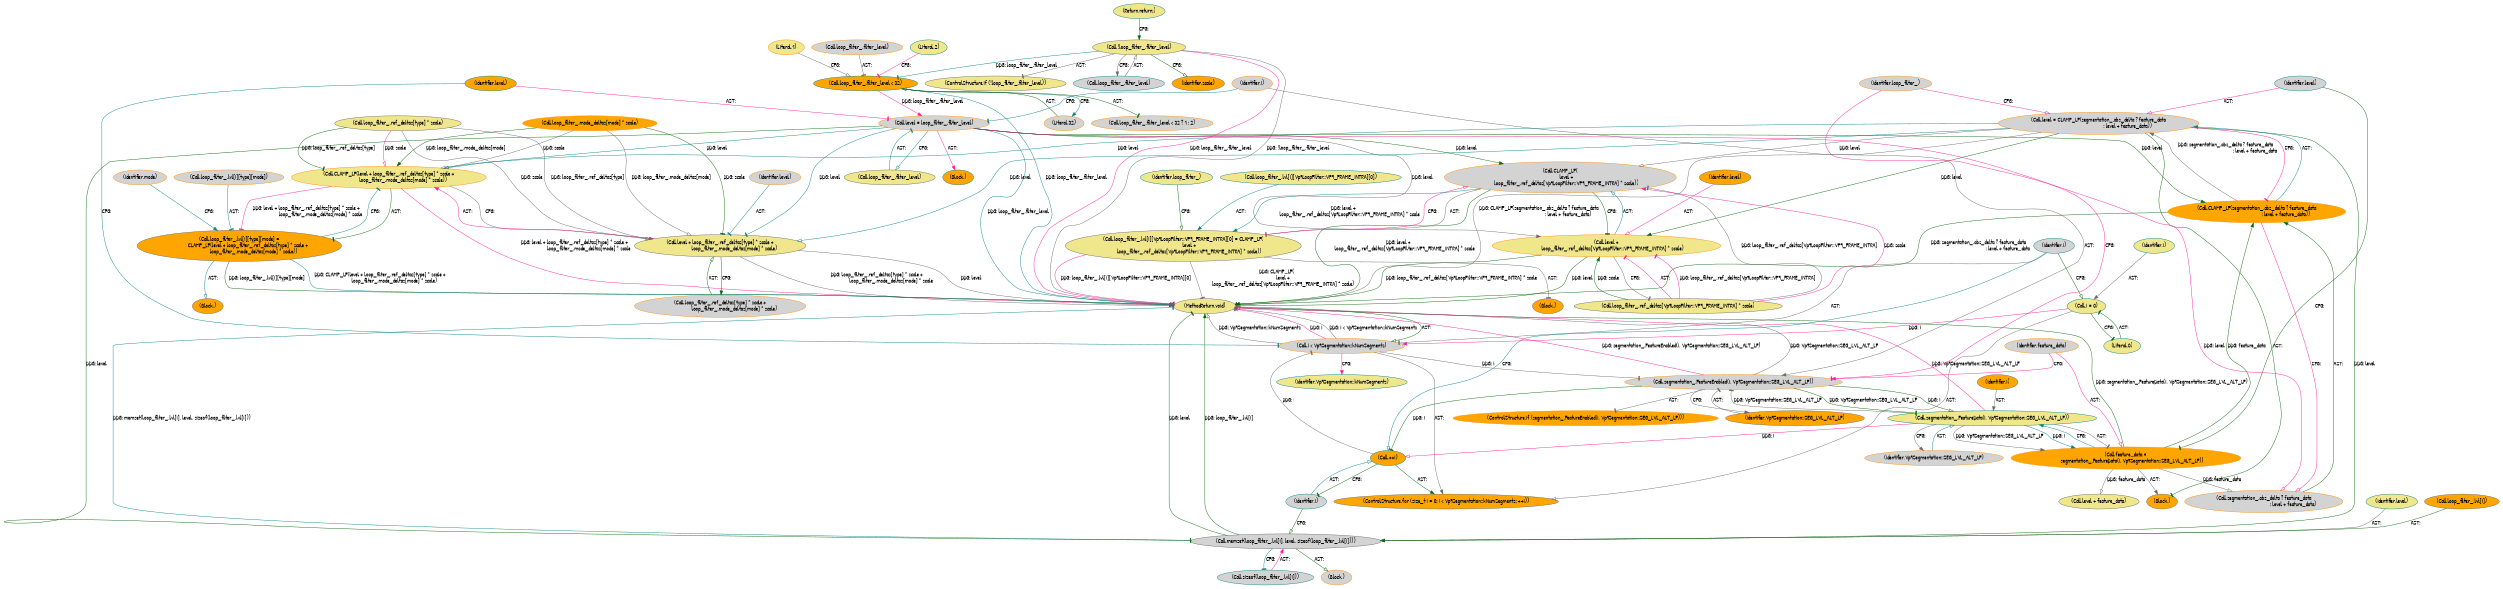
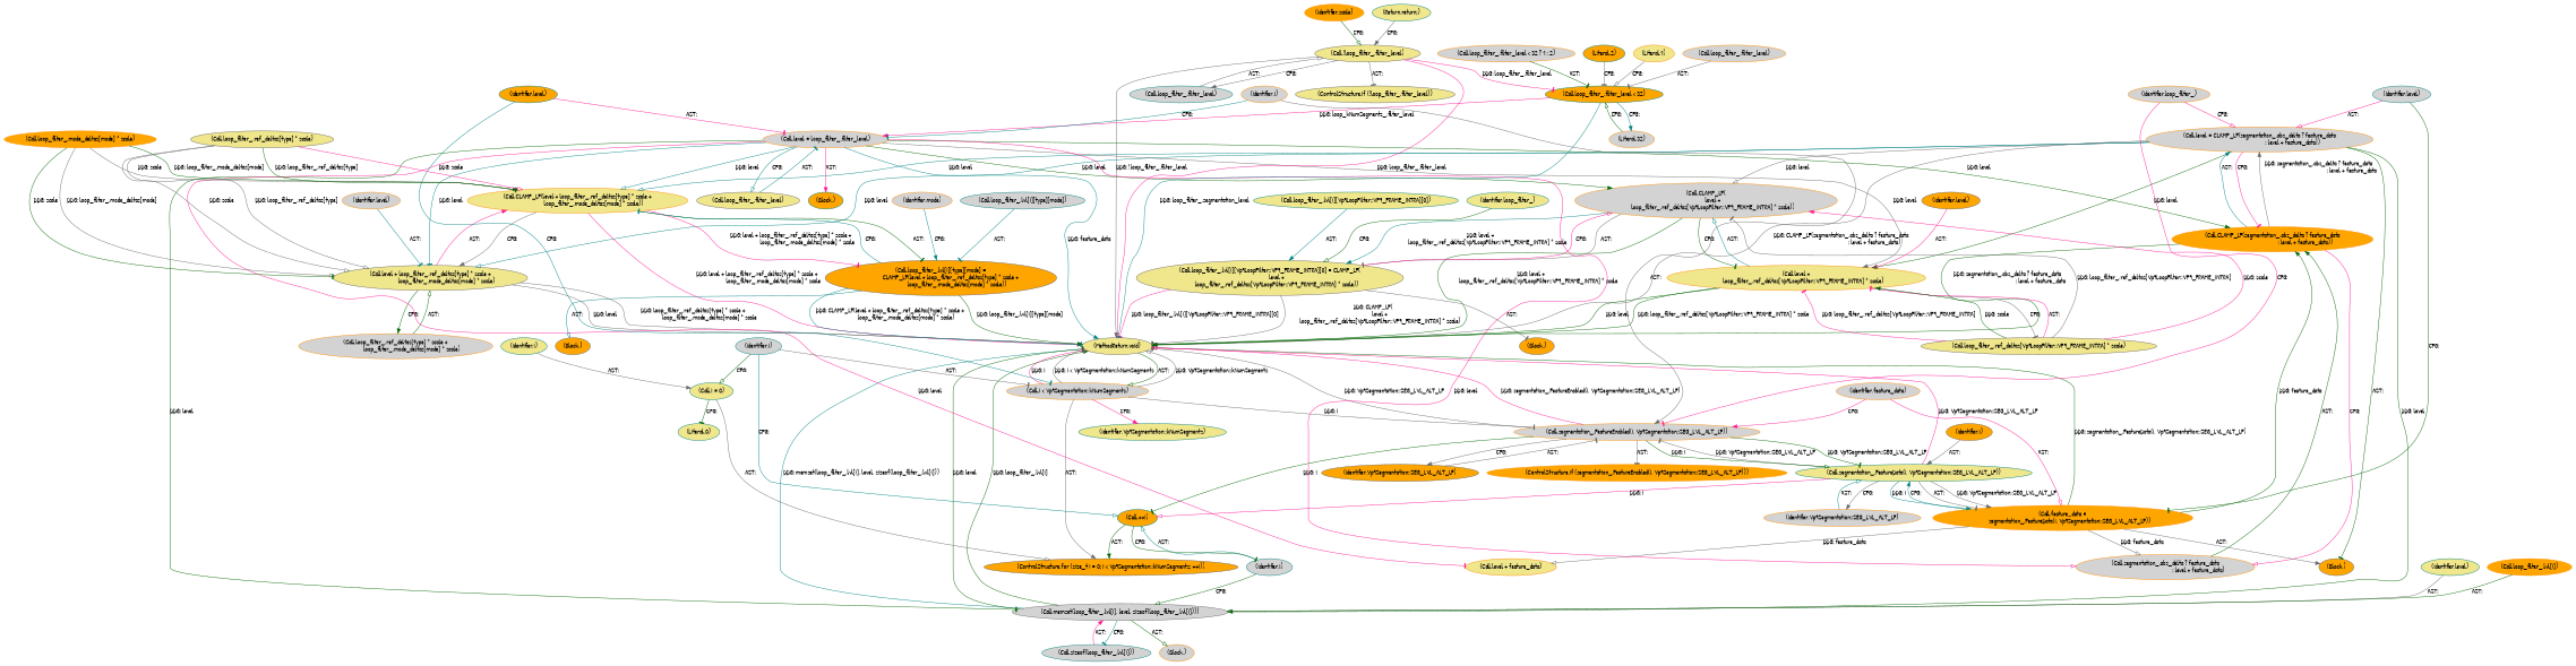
  digraph {
    fontname="Patrick Hand"
    node [color=darkorange fillcolor=lightgrey fontname="Patrick Hand" style=filled]
    edge [arrowhead=tee color=gray40 fontname="Patrick Hand"]
    n1 [label="(Call,level = CLAMP_LF(segmentation_.abs_delta ? feature_data\n                                               : level + feature_data))"]
    n2 [fillcolor=orange label="(Call,CLAMP_LF(segmentation_.abs_delta ? feature_data\n                                               : level + feature_data))"]
    n3 [color=gray40 label="(Call,memset(loop_filter_.lvl[i], level, sizeof(loop_filter_.lvl[i])))"]
    n4 [label="(Call,CLAMP_LF(\n          level +\n          loop_filter_.ref_deltas[Vp9LoopFilter::VP9_FRAME_INTRA] * scale))"]
    n5 [fillcolor=khaki label="(Call,level +\n          loop_filter_.ref_deltas[Vp9LoopFilter::VP9_FRAME_INTRA] * scale)"]
    n6 [fillcolor=khaki label="(Call,CLAMP_LF(level + loop_filter_.ref_deltas[type] * scale +\n                       loop_filter_.mode_deltas[mode] * scale))"]
    n7 [color=gray40 fillcolor=khaki label="(Call,level + loop_filter_.ref_deltas[type] * scale +\n                       loop_filter_.mode_deltas[mode] * scale)"]
    n8 [color=gray40 fillcolor=orange label="(Block,)"]
    n9 [color=gray40 fillcolor=khaki label="(MethodReturn,void)"]
    n10 [label="(Call,segmentation_.abs_delta ? feature_data\n                                               : level + feature_data)"]
    n11 [color=teal label="(Call,sizeof(loop_filter_.lvl[i]))"]
    n12 [label="(Block,)"]
    n13 [color=gray40 fillcolor=khaki label="(Call,loop_filter_.lvl[i][Vp9LoopFilter::VP9_FRAME_INTRA][0] = CLAMP_LF(\n          level +\n          loop_filter_.ref_deltas[Vp9LoopFilter::VP9_FRAME_INTRA] * scale))"]
    n14 [color=gray40 fillcolor=khaki label="(Call,loop_filter_.ref_deltas[Vp9LoopFilter::VP9_FRAME_INTRA] * scale)"]
    n15 [color=gray40 fillcolor=orange label="(Call,loop_filter_.lvl[i][type][mode] =\n              CLAMP_LF(level + loop_filter_.ref_deltas[type] * scale +\n                       loop_filter_.mode_deltas[mode] * scale))"]
    n16 [label="(Call,loop_filter_.ref_deltas[type] * scale +\n                       loop_filter_.mode_deltas[mode] * scale)"]
    n17 [label="(Call,i < Vp9Segmentation::kNumSegments)"]
    n18 [fillcolor=orange label="(Call,feature_data =\n          segmentation_.FeatureData(i, Vp9Segmentation::SEG_LVL_ALT_LF))"]
    n19 [color=teal fillcolor=khaki label="(Call,segmentation_.FeatureData(i, Vp9Segmentation::SEG_LVL_ALT_LF))"]
-   n20 [color=gray40 fillcolor=khaki label="(Call,level + feature_data)"]
+   n20 [fillcolor=khaki label="(Call,level + feature_data)"]
    n21 [label="(Call,segmentation_.FeatureEnabled(i, Vp9Segmentation::SEG_LVL_ALT_LF))"]
    n22 [color=teal fillcolor=orange label="(Call,++i)"]
    n23 [label="(Identifier,Vp9Segmentation::SEG_LVL_ALT_LF)"]
    n24 [color=gray40 fillcolor=orange label="(Identifier,Vp9Segmentation::SEG_LVL_ALT_LF)"]
    n25 [fillcolor=orange label="(ControlStructure,if (segmentation_.FeatureEnabled(i, Vp9Segmentation::SEG_LVL_ALT_LF)))"]
    n26 [color=gray40 fillcolor=orange label="(ControlStructure,for (size_t i = 0; i < Vp9Segmentation::kNumSegments; ++i))"]
    n27 [color=teal label="(Identifier,i)"]
    n28 [color=teal fillcolor=khaki label="(Identifier,Vp9Segmentation::kNumSegments)"]
    n29 [color=teal fillcolor=khaki label="(Call,i = 0)"]
    n30 [color=teal fillcolor=khaki label="(Literal,0)"]
    n31 [label="(Call,level = loop_filter_.filter_level)"]
    n32 [color=gray40 fillcolor=khaki label="(Call,loop_filter_.filter_level)"]
    n33 [color=teal fillcolor=orange label="(Block,)"]
    n34 [color=teal fillcolor=orange label="(Call,loop_filter_.filter_level < 32)"]
    n35 [label="(Literal,32)"]
    n36 [label="(Call,loop_filter_.filter_level < 32 ? 1 : 2)"]
    n37 [color=gray40 fillcolor=khaki label="(Call,!loop_filter_.filter_level)"]
    n38 [color=gray40 fillcolor=khaki label="(ControlStructure,if (!loop_filter_.filter_level))"]
    n39 [color=teal label="(Call,loop_filter_.filter_level)"]
    n40 [color=gray40 fillcolor=orange label="(Block,)"]
    n41 [color=gray40 fillcolor=orange label="(Block,)"]
    n42 [label="(Identifier,feature_data)"]
    n43 [label="(Identifier,loop_filter_)"]
    n44 [color=teal fillcolor=khaki label="(Identifier,loop_filter_)"]
-   n45 [color=teal fillcolor=khaki label="(Literal,2)"]
+   n45 [color=teal fillcolor=orange label="(Literal,2)"]
    n46 [color=teal label="(Identifier,i)"]
    n47 [fillcolor=orange label="(Call,loop_filter_.mode_deltas[mode] * scale)"]
    n48 [label="(Identifier,mode)"]
    n49 [color=gray40 fillcolor=orange label="(Identifier,level)"]
-   n50 [color=gray40 fillcolor=orange label="(Identifier,scale)"]
+   n50 [fillcolor=orange label="(Identifier,scale)"]
    n51 [color=gray40 fillcolor=orange label="(Identifier,i)"]
    n52 [label="(Identifier,i)"]
    n53 [fillcolor=khaki label="(Literal,1)"]
    n54 [label="(Identifier,level)"]
-   n55 [label="(Call,loop_filter_.lvl[i][type][mode])"]
+   n55 [color=teal label="(Call,loop_filter_.lvl[i][type][mode])"]
    n56 [color=teal fillcolor=khaki label="(Return,return;)"]
    n57 [color=teal fillcolor=khaki label="(Identifier,level)"]
    n58 [color=teal label="(Identifier,level)"]
    n59 [color=teal fillcolor=khaki label="(Call,loop_filter_.lvl[i][Vp9LoopFilter::VP9_FRAME_INTRA][0])"]
    n60 [label="(Call,loop_filter_.filter_level)"]
    n61 [color=teal fillcolor=orange label="(Identifier,level)"]
    n62 [color=teal fillcolor=khaki label="(Identifier,i)"]
    n63 [color=gray40 fillcolor=khaki label="(Call,loop_filter_.ref_deltas[type] * scale)"]
-   n64 [color=gray40 fillcolor=orange label="(Call,loop_filter_.lvl[i])"]
+   n64 [fillcolor=orange label="(Call,loop_filter_.lvl[i])"]
    n1 -> n2 [color=deeppink label="CFG: "]
    n1 -> n3 [arrowhead=normal color=darkgreen label="DDG: level"]
    n1 -> n4 [arrowhead=onormal label="DDG: level"]
    n1 -> n5 [arrowhead=normal color=darkgreen label="DDG: level"]
    n1 -> n6 [arrowhead=onormal color=teal label="DDG: level"]
    n1 -> n7 [arrowhead=onormal color=teal label="DDG: level"]
    n1 -> n8 [color=darkgreen label="AST: "]
    n1 -> n9 [label="DDG: CLAMP_LF(segmentation_.abs_delta ? feature_data\n                                               : level + feature_data)"]
    n2 -> n1 [arrowhead=normal color=teal label="AST: "]
    n2 -> n1 [arrowhead=normal label="DDG: segmentation_.abs_delta ? feature_data\n                                               : level + feature_data"]
    n2 -> n9 [color=darkgreen label="DDG: segmentation_.abs_delta ? feature_data\n                                               : level + feature_data"]
    n2 -> n10 [arrowhead=onormal color=deeppink label="CFG: "]
    n3 -> n9 [color=teal label="DDG: memset(loop_filter_.lvl[i], level, sizeof(loop_filter_.lvl[i]))"]
    n3 -> n9 [color=darkgreen label="DDG: level"]
    n3 -> n9 [arrowhead=normal color=darkgreen label="DDG: loop_filter_.lvl[i]"]
    n3 -> n11 [color=teal label="CFG: "]
    n3 -> n12 [arrowhead=onormal color=darkgreen label="AST: "]
    n4 -> n5 [color=darkgreen label="CFG: "]
    n4 -> n9 [arrowhead=normal color=darkgreen label="DDG: level +\n          loop_filter_.ref_deltas[Vp9LoopFilter::VP9_FRAME_INTRA] * scale"]
    n4 -> n13 [label="AST: "]
    n4 -> n13 [arrowhead=normal color=teal label="DDG: level +\n          loop_filter_.ref_deltas[Vp9LoopFilter::VP9_FRAME_INTRA] * scale"]
    n5 -> n4 [arrowhead=onormal color=teal label="AST: "]
    n5 -> n9 [arrowhead=onormal color=darkgreen label="DDG: level"]
    n5 -> n9 [arrowhead=normal color=darkgreen label="DDG: loop_filter_.ref_deltas[Vp9LoopFilter::VP9_FRAME_INTRA] * scale"]
    n5 -> n14 [label="CFG: "]
    n6 -> n7 [arrowhead=normal label="CFG: "]
    n6 -> n9 [arrowhead=normal color=deeppink label="DDG: level + loop_filter_.ref_deltas[type] * scale +\n                       loop_filter_.mode_deltas[mode] * scale"]
    n6 -> n15 [color=darkgreen label="AST: "]
    n6 -> n15 [color=deeppink label="DDG: level + loop_filter_.ref_deltas[type] * scale +\n                       loop_filter_.mode_deltas[mode] * scale"]
    n7 -> n6 [arrowhead=normal color=deeppink label="AST: "]
    n7 -> n9 [arrowhead=normal label="DDG: loop_filter_.ref_deltas[type] * scale +\n                       loop_filter_.mode_deltas[mode] * scale"]
    n7 -> n9 [arrowhead=onormal label="DDG: level"]
    n7 -> n16 [arrowhead=normal color=darkgreen label="CFG: "]
    n9 -> n17 [arrowhead=onormal color=darkgreen label="AST: "]
    n10 -> n2 [arrowhead=normal color=darkgreen label="AST: "]
    n11 -> n3 [arrowhead=normal color=deeppink label="AST: "]
    n13 -> n4 [arrowhead=onormal color=deeppink label="CFG: "]
    n13 -> n9 [label="DDG: CLAMP_LF(\n          level +\n          loop_filter_.ref_deltas[Vp9LoopFilter::VP9_FRAME_INTRA] * scale)"]
    n13 -> n9 [color=deeppink label="DDG: loop_filter_.lvl[i][Vp9LoopFilter::VP9_FRAME_INTRA][0]"]
    n13 -> n40 [label="AST: "]
    n14 -> n4 [label="DDG: loop_filter_.ref_deltas[Vp9LoopFilter::VP9_FRAME_INTRA]"]
    n14 -> n4 [arrowhead=normal color=deeppink label="DDG: scale"]
    n14 -> n5 [color=deeppink label="AST: "]
    n14 -> n5 [color=deeppink label="DDG: loop_filter_.ref_deltas[Vp9LoopFilter::VP9_FRAME_INTRA]"]
    n14 -> n5 [arrowhead=normal color=darkgreen label="DDG: scale"]
    n15 -> n6 [color=teal label="CFG: "]
    n15 -> n9 [arrowhead=normal color=darkgreen label="DDG: loop_filter_.lvl[i][type][mode]"]
    n15 -> n9 [color=teal label="DDG: CLAMP_LF(level + loop_filter_.ref_deltas[type] * scale +\n                       loop_filter_.mode_deltas[mode] * scale)"]
    n15 -> n41 [arrowhead=onormal color=teal label="AST: "]
    n16 -> n7 [arrowhead=onormal color=darkgreen label="AST: "]
    n17 -> n9 [arrowhead=onormal label="DDG: Vp9Segmentation::kNumSegments"]
    n17 -> n9 [arrowhead=onormal color=deeppink label="DDG: i"]
    n17 -> n9 [label="DDG: i < Vp9Segmentation::kNumSegments"]
    n17 -> n21 [label="DDG: i"]
    n17 -> n26 [arrowhead=normal label="AST: "]
    n17 -> n28 [arrowhead=normal color=deeppink label="CFG: "]
    n18 -> n2 [arrowhead=normal color=darkgreen label="DDG: feature_data"]
    n18 -> n8 [arrowhead=normal label="AST: "]
    n18 -> n9 [color=darkgreen label="DDG: segmentation_.FeatureData(i, Vp9Segmentation::SEG_LVL_ALT_LF)"]
    n18 -> n10 [arrowhead=onormal label="DDG: feature_data"]
    n18 -> n19 [arrowhead=normal color=teal label="CFG: "]
    n18 -> n20 [arrowhead=onormal label="DDG: feature_data"]
    n19 -> n9 [arrowhead=onormal color=deeppink label="DDG: Vp9Segmentation::SEG_LVL_ALT_LF"]
    n19 -> n18 [label="AST: "]
    n19 -> n18 [arrowhead=normal color=teal label="DDG: i"]
    n19 -> n18 [arrowhead=normal label="DDG: Vp9Segmentation::SEG_LVL_ALT_LF"]
    n19 -> n21 [label="DDG: Vp9Segmentation::SEG_LVL_ALT_LF"]
    n19 -> n22 [arrowhead=onormal color=deeppink label="DDG: i"]
    n19 -> n23 [arrowhead=normal label="CFG: "]
    n21 -> n9 [label="DDG: Vp9Segmentation::SEG_LVL_ALT_LF"]
    n21 -> n9 [arrowhead=onormal color=deeppink label="DDG: segmentation_.FeatureEnabled(i, Vp9Segmentation::SEG_LVL_ALT_LF)"]
    n21 -> n19 [arrowhead=onormal color=darkgreen label="DDG: i"]
    n21 -> n19 [color=darkgreen label="DDG: Vp9Segmentation::SEG_LVL_ALT_LF"]
    n21 -> n22 [color=darkgreen label="DDG: i"]
    n21 -> n24 [arrowhead=normal label="CFG: "]
    n21 -> n25 [label="AST: "]
-   n22 -> n17 [label="DDG: i"]
    n22 -> n26 [arrowhead=normal color=darkgreen label="AST: "]
    n22 -> n27 [color=darkgreen label="CFG: "]
    n23 -> n19 [arrowhead=onormal color=teal label="AST: "]
    n24 -> n21 [label="AST: "]
    n27 -> n3 [arrowhead=onormal color=darkgreen label="CFG: "]
    n27 -> n22 [arrowhead=onormal color=teal label="AST: "]
-   n29 -> n17 [arrowhead=normal color=deeppink label="DDG: i"]
    n29 -> n26 [arrowhead=onormal label="AST: "]
    n29 -> n30 [color=darkgreen label="CFG: "]
-   n30 -> n29 [color=darkgreen label="AST: "]
    n31 -> n2 [arrowhead=normal color=darkgreen label="DDG: level"]
    n31 -> n3 [color=darkgreen label="DDG: level"]
    n31 -> n4 [arrowhead=normal color=darkgreen label="DDG: level"]
    n31 -> n5 [arrowhead=normal label="DDG: level"]
    n31 -> n6 [arrowhead=onormal color=teal label="DDG: level"]
    n31 -> n7 [color=teal label="DDG: level"]
-   n31 -> n9 [arrowhead=normal color=teal label="DDG: loop_filter_.filter_level"]
+   n31 -> n9 [arrowhead=normal color=teal label="DDG: feature_data"]
    n31 -> n10 [arrowhead=onormal color=deeppink label="DDG: level"]
+   n31 -> n20 [color=deeppink label="DDG: level"]
    n31 -> n32 [arrowhead=onormal color=teal label="CFG: "]
    n31 -> n33 [arrowhead=normal color=deeppink label="AST: "]
    n32 -> n31 [color=teal label="AST: "]
-   n34 -> n9 [color=teal label="DDG: loop_filter_.filter_level"]
-   n34 -> n31 [arrowhead=normal color=deeppink label="DDG: loop_filter_.filter_level"]
+   n34 -> n9 [color=teal label="DDG: loop_filter_.segmentation_level"]
+   n34 -> n31 [arrowhead=normal color=deeppink label="DDG: loop_kNumSegments_.filter_level"]
    n34 -> n35 [arrowhead=normal color=teal label="CFG: "]
-   n34 -> n36 [color=darkgreen label="AST: "]
-   n35 -> n34 [arrowhead=onormal color=darkgreen label="AST: "]
+   n36 -> n34 [color=darkgreen label="AST: "]
+   n35 -> n34 [arrowhead=onormal color=darkgreen label="CFG: "]
    n37 -> n9 [arrowhead=onormal color=deeppink label="DDG: loop_filter_.filter_level"]
    n37 -> n9 [arrowhead=normal label="DDG: !loop_filter_.filter_level"]
-   n37 -> n34 [color=teal label="DDG: loop_filter_.filter_level"]
+   n37 -> n34 [color=deeppink label="DDG: loop_filter_.filter_level"]
    n37 -> n38 [label="AST: "]
    n37 -> n39 [arrowhead=normal label="CFG: "]
    n39 -> n37 [arrowhead=onormal label="AST: "]
    n42 -> n18 [arrowhead=onormal color=deeppink label="AST: "]
    n42 -> n21 [arrowhead=normal color=deeppink label="CFG: "]
    n43 -> n1 [arrowhead=onormal color=deeppink label="CFG: "]
    n43 -> n21 [color=deeppink label="CFG: "]
    n44 -> n13 [arrowhead=onormal color=darkgreen label="CFG: "]
-   n45 -> n34 [color=deeppink label="CFG: "]
+   n45 -> n34 [label="CFG: "]
    n46 -> n17 [label="AST: "]
    n46 -> n22 [arrowhead=onormal color=teal label="CFG: "]
    n46 -> n29 [arrowhead=onormal color=darkgreen label="CFG: "]
    n47 -> n6 [arrowhead=normal color=darkgreen label="DDG: loop_filter_.mode_deltas[mode]"]
    n47 -> n6 [arrowhead=onormal label="DDG: scale"]
    n47 -> n7 [arrowhead=onormal label="DDG: loop_filter_.mode_deltas[mode]"]
    n47 -> n7 [color=darkgreen label="DDG: scale"]
    n48 -> n15 [arrowhead=normal color=teal label="CFG: "]
    n49 -> n5 [arrowhead=onormal color=deeppink label="AST: "]
-   n37 -> n50 [arrowhead=onormal color=darkgreen label="CFG: "]
+   n50 -> n37 [arrowhead=onormal color=darkgreen label="CFG: "]
    n51 -> n19 [arrowhead=normal label="AST: "]
    n52 -> n21 [arrowhead=normal label="AST: "]
    n52 -> n31 [color=teal label="CFG: "]
    n53 -> n34 [arrowhead=onormal label="CFG: "]
    n54 -> n7 [color=teal label="AST: "]
    n55 -> n15 [color=teal label="AST: "]
-   n56 -> n37 [arrowhead=normal color=darkgreen label="CFG: "]
+   n56 -> n37 [arrowhead=normal label="CFG: "]
    n57 -> n3 [arrowhead=onormal label="AST: "]
    n58 -> n1 [arrowhead=onormal color=deeppink label="AST: "]
    n58 -> n18 [color=darkgreen label="CFG: "]
    n59 -> n13 [arrowhead=normal color=teal label="AST: "]
    n60 -> n34 [label="AST: "]
    n61 -> n17 [color=teal label="CFG: "]
    n61 -> n31 [color=deeppink label="AST: "]
    n62 -> n29 [arrowhead=normal label="AST: "]
    n63 -> n6 [color=darkgreen label="DDG: loop_filter_.ref_deltas[type]"]
    n63 -> n6 [arrowhead=onormal color=deeppink label="DDG: scale"]
    n63 -> n7 [arrowhead=onormal label="DDG: loop_filter_.ref_deltas[type]"]
    n63 -> n7 [arrowhead=onormal label="DDG: scale"]
    n64 -> n3 [arrowhead=onormal color=darkgreen label="AST: "]
  }
